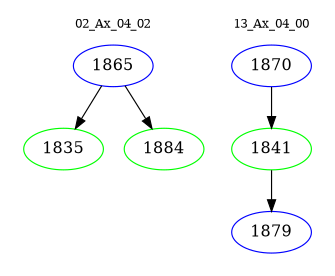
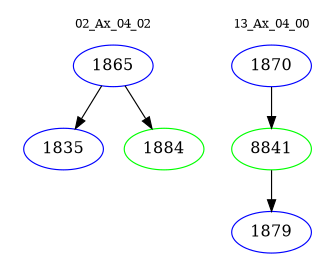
  digraph {
    node [color=blue]
    edge [color=black]
    n1 [label=1865]
-   n2 [color=green label=1835]
+   n2 [label=1835]
    n3 [color=green label=1884]
    n4 [label=1870]
-   n5 [color=green label=1841]
+   n5 [color=green label=8841]
    n6 [label=1879]
    subgraph cluster_1 {
      color=white
      fontsize=10
      label="02_Ax_04_02"
      n1
      n2
      n3
    }
    subgraph cluster_2 {
      color=white
      fontsize=10
      label="13_Ax_04_00"
      n4
      n5
      n6
    }
    n1 -> n2
    n1 -> n3
    n4 -> n5
    n5 -> n6
  }
